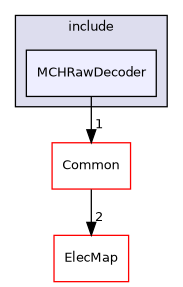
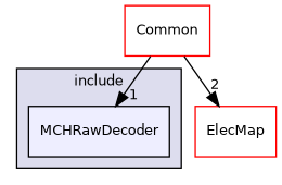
  digraph {
    compound=true
    node [fontname=Helvetica fontsize=10 shape=box color=red]
    edge [labeldistance=1.5 labelfontname=Helvetica labelfontsize=10]
    n1 [fillcolor="#eeeeff" label=MCHRawDecoder pencolor=black style=filled color=""]
    n2 [label=Common]
    n3 [label=ElecMap]
    subgraph cluster_1 {
      bgcolor="#ddddee"
      fontname=Helvetica
      fontsize=10
      label=include
      pencolor=black
      n1
    }
-   n1 -> n2 [headlabel=1]
+   n2 -> n1 [headlabel=1]
    n2 -> n3 [headlabel=2]
  }
